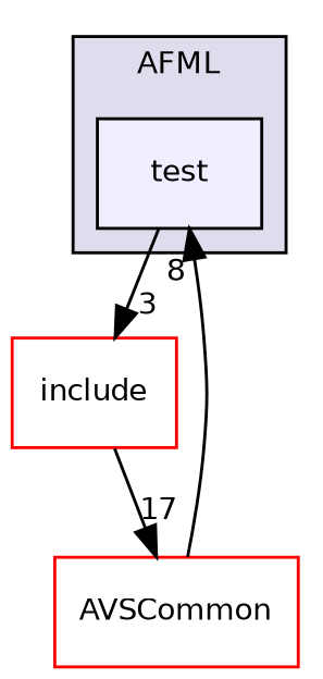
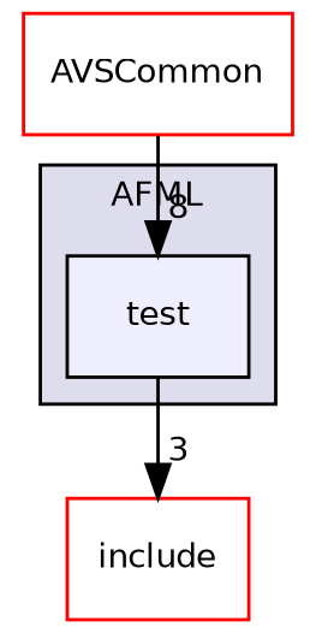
  digraph {
    compound=true
    node [fillcolor=white fontname=Helvetica fontsize=10 shape=box style=filled color=red]
    edge [labeldistance=1.5 labelfontname=Helvetica labelfontsize=10]
    n1 [fillcolor="#eeeeff" label=test pencolor=black color=""]
    n2 [label=include]
    n3 [label=AVSCommon]
    subgraph cluster_1 {
      bgcolor="#ddddee"
      fontname=Helvetica
      fontsize=10
      label=AFML
      pencolor=black
      n1
    }
    n1 -> n2 [headlabel=3]
-   n2 -> n3 [headlabel=17]
    n3 -> n1 [headlabel=8]
  }
